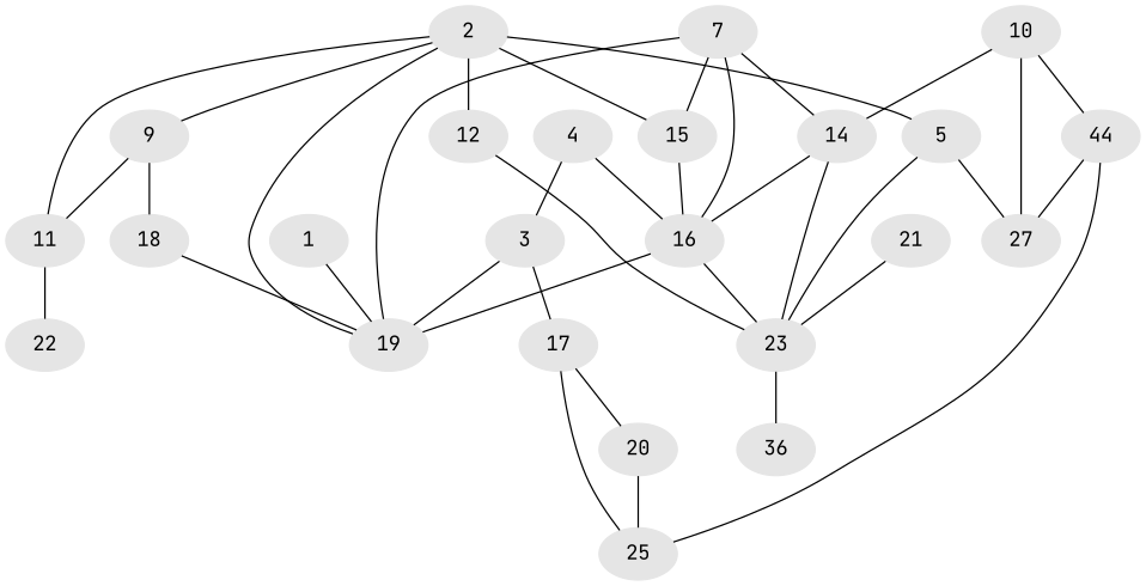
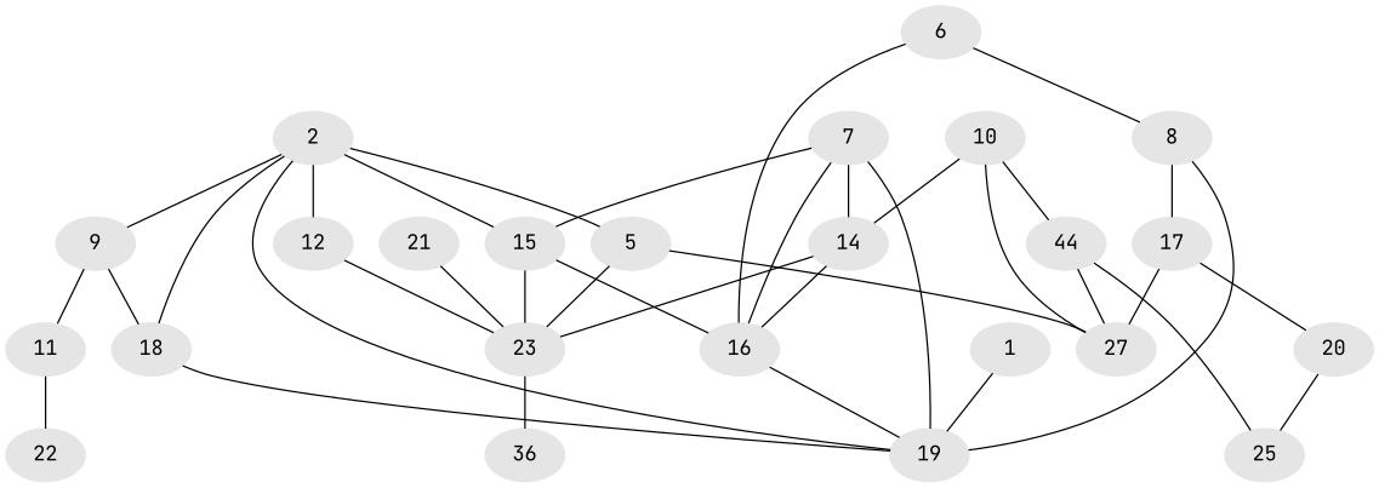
  graph {
    fontname="JetBrains Mono"
    node [color=gray90 fontname="JetBrains Mono" style=filled]
    edge [fontname="JetBrains Mono" weight=1.0]
    1
    19
    2
    5
    9
    11
    12
    15
    27
    23
    18
    22
    16
-   4
-   8 [label=3]
+   4 [label=6]
+   8
    17
    n17 [label=36]
    7
    14
    20
    10
    n22 [label=44]
    25
    21
    1 -- 19
    2 -- 19
    2 -- 5
    2 -- 9
-   2 -- 11
+   2 -- 18
    2 -- 12
    2 -- 15 [weight=2.0]
    5 -- 27
    5 -- 23
    9 -- 11
    9 -- 18
    11 -- 22
    12 -- 23
    15 -- 16 [weight=2.0]
    23 -- n17
    18 -- 19
    16 -- 19
-   16 -- 23
+   15 -- 23
    4 -- 16
    4 -- 8
    8 -- 19
    8 -- 17
-   17 -- 25
+   17 -- 27
    17 -- 20
    7 -- 19 [weight=2.0]
    7 -- 15
    7 -- 16
    7 -- 14 [weight=2.0]
    14 -- 23
    14 -- 16
    20 -- 25
    10 -- 27
    10 -- 14
    10 -- n22
    n22 -- 27
    n22 -- 25
    21 -- 23
  }
